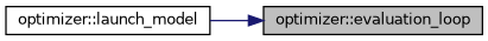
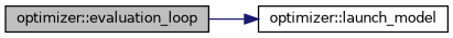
  digraph {
    rankdir=RL
    node [color=black fontname=Helvetica fontsize=10 shape=record style=filled]
    n1 [fillcolor=grey75 fontcolor=black height=0.2 label="optimizer::evaluation_loop" width=0.4]
    n2 [fillcolor=white height=0.2 label="optimizer::launch_model" width=0.4]
-   n1 -> n2 [color=midnightblue dir=back fontname=Helvetica fontsize=10 labelfontname=Helvetica labelfontsize=10 style=solid]
+   n2 -> n1 [color=midnightblue dir=back fontname=Helvetica fontsize=10 labelfontname=Helvetica labelfontsize=10 style=solid]
  }
